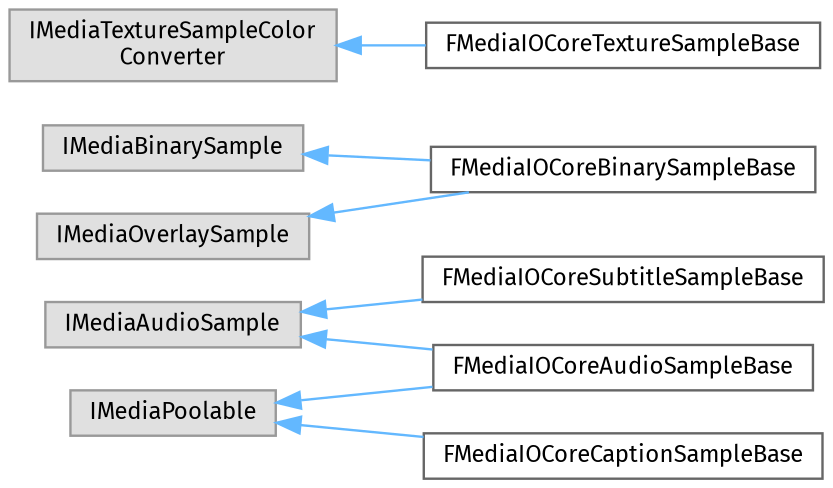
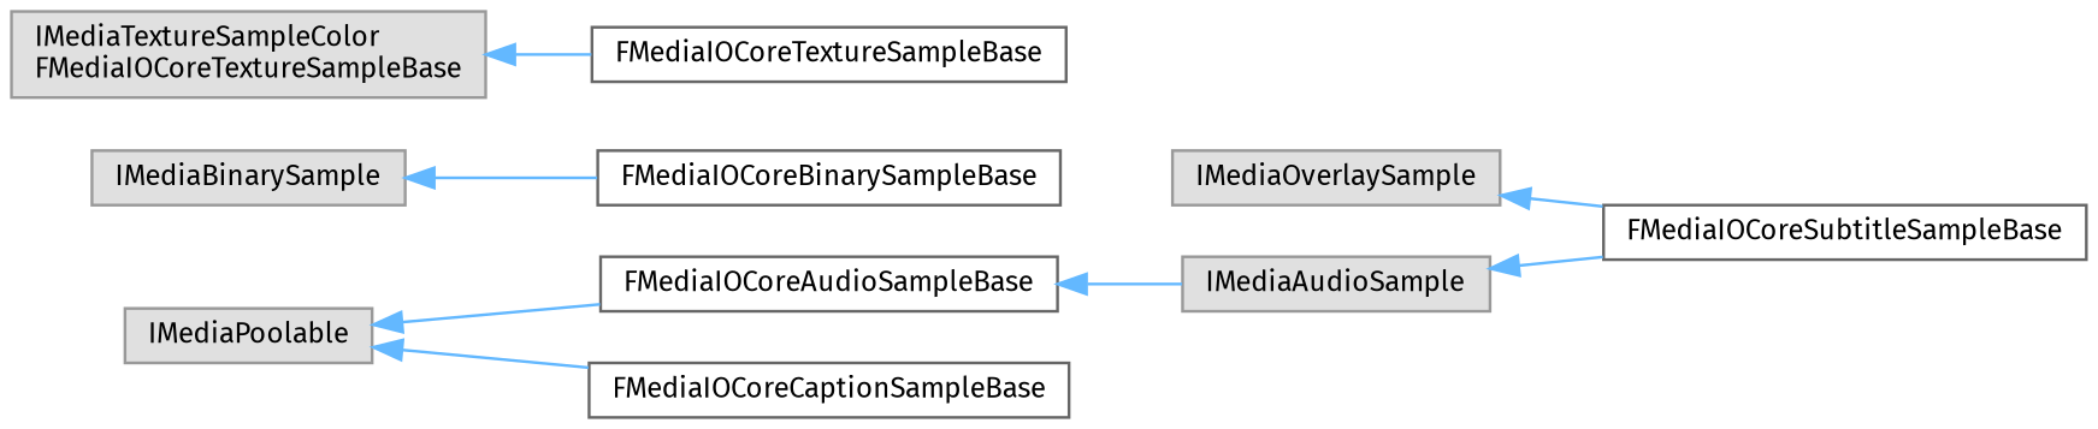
  digraph {
    fontname="Fira Sans"
    rankdir=LR
    node [color=grey60 fillcolor="#E0E0E0" fontname="Fira Sans" fontsize=10 shape=box style=filled]
    edge [color=steelblue1 dir=back fontname="Fira Sans" fontsize=10 labelfontname=Helvetica labelfontsize=10 style=solid]
    n1 [height=0.2 label=IMediaAudioSample width=0.4]
    n2 [color=grey40 fillcolor=white height=0.2 label=FMediaIOCoreAudioSampleBase width=0.4]
    n3 [color=grey40 fillcolor=white height=0.2 label=FMediaIOCoreSubtitleSampleBase width=0.4]
    n4 [height=0.2 label=IMediaBinarySample width=0.4]
    n5 [color=grey40 fillcolor=white height=0.2 label=FMediaIOCoreBinarySampleBase width=0.4]
    n6 [height=0.2 label=IMediaOverlaySample width=0.4]
    n7 [color=grey40 fillcolor=white height=0.2 label=FMediaIOCoreCaptionSampleBase width=0.4]
    n8 [height=0.2 label=IMediaPoolable width=0.4]
    n9 [color=grey40 fillcolor=white height=0.2 label=FMediaIOCoreTextureSampleBase width=0.4]
-   n10 [height=0.2 label="IMediaTextureSampleColor\lConverter" width=0.4]
-   n1 -> n2
+   n10 [height=0.2 label="IMediaTextureSampleColor\lFMediaIOCoreTextureSampleBase" width=0.4]
+   n2 -> n1
    n1 -> n3
    n4 -> n5
-   n6 -> n5
+   n6 -> n3
    n8 -> n2
    n8 -> n7
    n10 -> n9
  }
